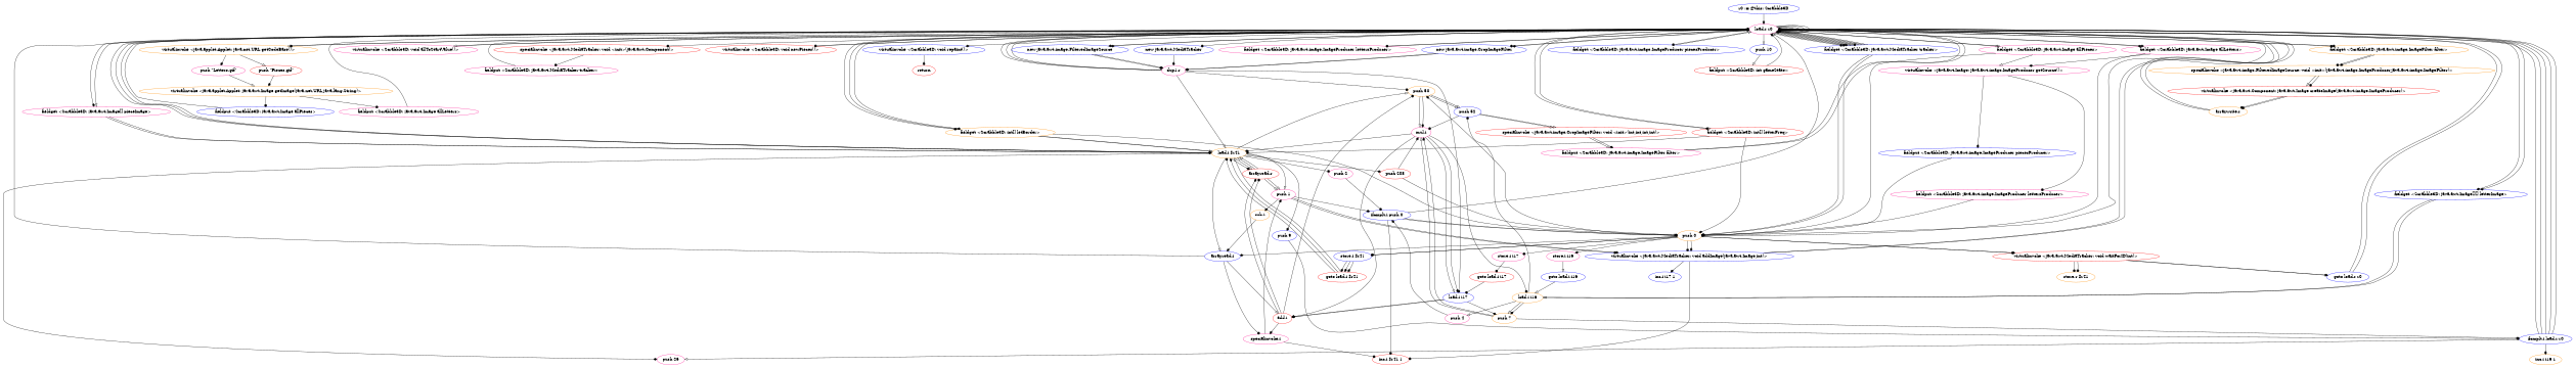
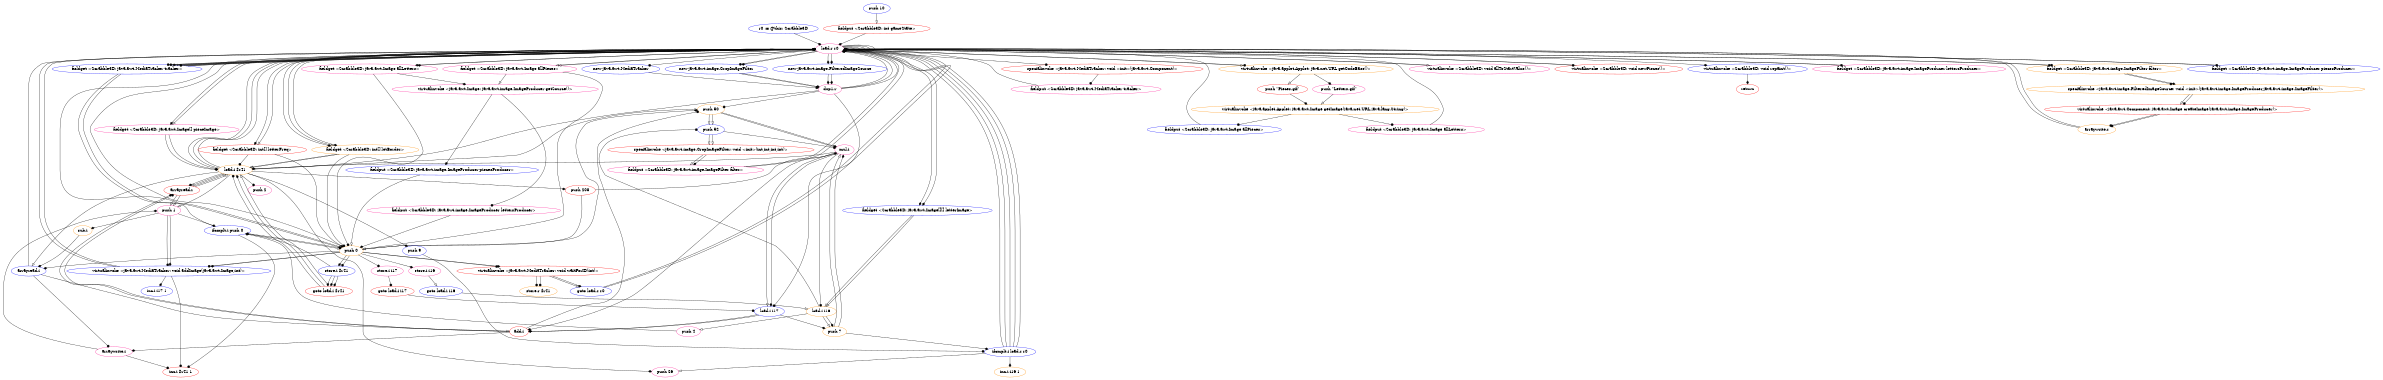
  digraph {
    node [color=blue]
    edge [arrowhead=diamond]
    "load.r r0" [color=deeppink]
    "r0 := @this: Scrabble3D"
    "new java.awt.MediaTracker"
    "specialinvoke <java.awt.MediaTracker: void <init>(java.awt.Component)>" [color=red]
    "virtualinvoke <java.applet.Applet: java.net.URL getCodeBase()>" [color=darkorange]
    "fieldget <Scrabble3D: java.awt.MediaTracker tracker>"
    "fieldget <Scrabble3D: java.awt.Image allPieces>" [color=deeppink]
    "fieldget <Scrabble3D: java.awt.Image allLetters>" [color=deeppink]
    "virtualinvoke <Scrabble3D: void allToStartValue()>" [color=deeppink]
    "fieldget <Scrabble3D: int[] letBorder>" [color=darkorange]
    "fieldget <Scrabble3D: int[] letterFreq>" [color=red]
    "virtualinvoke <Scrabble3D: void newPieces()>" [color=red]
    "push 10"
    "virtualinvoke <Scrabble3D: void repaint()>"
    "new java.awt.image.CropImageFilter"
    "fieldget <Scrabble3D: java.awt.Image[][] letterImage>"
    "new java.awt.image.FilteredImageSource"
    "fieldget <Scrabble3D: java.awt.image.ImageProducer lettersProducer>" [color=deeppink]
    "fieldget <Scrabble3D: java.awt.image.ImageFilter filter>" [color=darkorange]
    "fieldget <Scrabble3D: java.awt.Image[] pieceImage>" [color=deeppink]
    "fieldget <Scrabble3D: java.awt.image.ImageProducer piecesProducer>"
    "dup1.r" [color=deeppink]
    "fieldput <Scrabble3D: java.awt.MediaTracker tracker>" [color=deeppink]
    "push \"Pieces.gif\"" [color=red]
    "push \"Letters.gif\"" [color=deeppink]
    "push 0" [color=darkorange]
    "virtualinvoke <java.awt.Image: java.awt.image.ImageProducer getSource()>" [color=deeppink]
    "load.i $r41" [color=darkorange]
    "fieldput <Scrabble3D: int gameState>" [color=red]
    return [color=red]
    "load.i i16" [color=darkorange]
    "specialinvoke <java.awt.image.FilteredImageSource: void <init>(java.awt.image.ImageProducer,java.awt.image.ImageFilter)>" [color=darkorange]
    "load.i i17"
    "push 50" [color=darkorange]
    "arrayread.i"
    "push 9"
    "push 2" [color=deeppink]
    "push 1" [color=deeppink]
    "push 26" [color=deeppink]
    "push 208" [color=red]
    "arrayread.r" [color=red]
    "add.i" [color=red]
    "push 7" [color=darkorange]
    "virtualinvoke <java.applet.Applet: java.awt.Image getImage(java.net.URL,java.lang.String)>" [color=darkorange]
    "fieldput <Scrabble3D: java.awt.Image allPieces>"
    "fieldput <Scrabble3D: java.awt.Image allLetters>" [color=deeppink]
    "virtualinvoke <java.awt.MediaTracker: void addImage(java.awt.Image,int)>"
    "virtualinvoke <java.awt.MediaTracker: void waitForID(int)>" [color=red]
    "store.i $r41"
    "store.i i16" [color=deeppink]
    "store.i i17" [color=deeppink]
    "fieldput <Scrabble3D: java.awt.image.ImageProducer piecesProducer>"
    "fieldput <Scrabble3D: java.awt.image.ImageProducer lettersProducer>" [color=deeppink]
    "inc.i $r41 1" [color=red]
    "inc.i i17 1"
    "goto load.r r0"
    "store.r $r41" [color=darkorange]
    "goto load.i $r41" [color=red]
-   "arraywrite.i" [color=deeppink label="specialinvoke.i"]
+   "arraywrite.i" [color=deeppink]
    "goto load.i i16"
    "goto load.i i17" [color=red]
    "push 52"
    "mul.i" [color=deeppink]
    "ifcmplt.i load.r r0"
    "ifcmplt.i push 0"
    "sub.i" [color=darkorange]
    "inc.i i16 1" [color=darkorange]
    "push 4" [color=deeppink]
    "specialinvoke <java.awt.image.CropImageFilter: void <init>(int,int,int,int)>" [color=red]
    "fieldput <Scrabble3D: java.awt.image.ImageFilter filter>" [color=deeppink]
    "virtualinvoke <java.awt.Component: java.awt.Image createImage(java.awt.image.ImageProducer)>" [color=red]
    "arraywrite.r" [color=darkorange]
    "load.r r0" -> "load.r r0" [arrowhead=dot]
    "load.r r0" -> "load.r r0" [arrowhead=onormal]
    "load.r r0" -> "load.r r0" [arrowhead=onormal]
    "load.r r0" -> "load.r r0"
    "load.r r0" -> "load.r r0" [arrowhead=dot]
    "load.r r0" -> "load.r r0" [arrowhead=onormal]
    "load.r r0" -> "new java.awt.MediaTracker" [arrowhead=dot]
    "load.r r0" -> "specialinvoke <java.awt.MediaTracker: void <init>(java.awt.Component)>" [arrowhead=dot]
    "load.r r0" -> "virtualinvoke <java.applet.Applet: java.net.URL getCodeBase()>" [arrowhead=onormal]
    "load.r r0" -> "virtualinvoke <java.applet.Applet: java.net.URL getCodeBase()>" [arrowhead=dot]
    "load.r r0" -> "fieldget <Scrabble3D: java.awt.MediaTracker tracker>" [arrowhead=dot]
    "load.r r0" -> "fieldget <Scrabble3D: java.awt.MediaTracker tracker>" [arrowhead=dot]
    "load.r r0" -> "fieldget <Scrabble3D: java.awt.MediaTracker tracker>"
    "load.r r0" -> "fieldget <Scrabble3D: java.awt.MediaTracker tracker>" [arrowhead=onormal]
    "load.r r0" -> "fieldget <Scrabble3D: java.awt.MediaTracker tracker>" [arrowhead=onormal]
    "load.r r0" -> "fieldget <Scrabble3D: java.awt.MediaTracker tracker>" [arrowhead=dot]
    "load.r r0" -> "fieldget <Scrabble3D: java.awt.Image allPieces>" [arrowhead=onormal]
    "load.r r0" -> "fieldget <Scrabble3D: java.awt.Image allPieces>" [arrowhead=onormal]
    "load.r r0" -> "fieldget <Scrabble3D: java.awt.Image allLetters>"
    "load.r r0" -> "fieldget <Scrabble3D: java.awt.Image allLetters>"
    "load.r r0" -> "virtualinvoke <Scrabble3D: void allToStartValue()>" [arrowhead=onormal]
    "load.r r0" -> "fieldget <Scrabble3D: int[] letBorder>"
    "load.r r0" -> "fieldget <Scrabble3D: int[] letBorder>" [arrowhead=onormal]
    "load.r r0" -> "fieldget <Scrabble3D: int[] letBorder>"
    "load.r r0" -> "fieldget <Scrabble3D: int[] letterFreq>"
    "load.r r0" -> "fieldget <Scrabble3D: int[] letterFreq>" [arrowhead=onormal]
    "load.r r0" -> "virtualinvoke <Scrabble3D: void newPieces()>" [arrowhead=dot]
-   "load.r r0" -> "push 10" [arrowhead=onormal]
    "load.r r0" -> "virtualinvoke <Scrabble3D: void repaint()>"
    "load.r r0" -> "new java.awt.image.CropImageFilter" [arrowhead=dot]
    "load.r r0" -> "new java.awt.image.CropImageFilter"
    "load.r r0" -> "fieldget <Scrabble3D: java.awt.Image[][] letterImage>"
    "load.r r0" -> "fieldget <Scrabble3D: java.awt.Image[][] letterImage>"
    "load.r r0" -> "new java.awt.image.FilteredImageSource"
    "load.r r0" -> "new java.awt.image.FilteredImageSource"
    "load.r r0" -> "fieldget <Scrabble3D: java.awt.image.ImageProducer lettersProducer>" [arrowhead=dot]
    "load.r r0" -> "fieldget <Scrabble3D: java.awt.image.ImageFilter filter>" [arrowhead=dot]
    "load.r r0" -> "fieldget <Scrabble3D: java.awt.image.ImageFilter filter>" [arrowhead=dot]
    "load.r r0" -> "fieldget <Scrabble3D: java.awt.Image[] pieceImage>"
    "load.r r0" -> "fieldget <Scrabble3D: java.awt.Image[] pieceImage>" [arrowhead=onormal]
    "load.r r0" -> "fieldget <Scrabble3D: java.awt.image.ImageProducer piecesProducer>" [arrowhead=dot]
    "r0 := @this: Scrabble3D" -> "load.r r0"
    "new java.awt.MediaTracker" -> "dup1.r"
    "specialinvoke <java.awt.MediaTracker: void <init>(java.awt.Component)>" -> "fieldput <Scrabble3D: java.awt.MediaTracker tracker>" [arrowhead=dot]
    "virtualinvoke <java.applet.Applet: java.net.URL getCodeBase()>" -> "push \"Pieces.gif\"" [arrowhead=onormal]
    "virtualinvoke <java.applet.Applet: java.net.URL getCodeBase()>" -> "push \"Letters.gif\""
    "fieldget <Scrabble3D: java.awt.MediaTracker tracker>" -> "load.r r0"
    "fieldget <Scrabble3D: java.awt.MediaTracker tracker>" -> "load.r r0"
    "fieldget <Scrabble3D: java.awt.MediaTracker tracker>" -> "load.r r0" [arrowhead=onormal]
    "fieldget <Scrabble3D: java.awt.MediaTracker tracker>" -> "load.r r0" [arrowhead=onormal]
    "fieldget <Scrabble3D: java.awt.MediaTracker tracker>" -> "push 0"
    "fieldget <Scrabble3D: java.awt.MediaTracker tracker>" -> "push 0" [arrowhead=onormal]
    "fieldget <Scrabble3D: java.awt.Image allPieces>" -> "push 0" [arrowhead=onormal]
    "fieldget <Scrabble3D: java.awt.Image allPieces>" -> "virtualinvoke <java.awt.Image: java.awt.image.ImageProducer getSource()>" [arrowhead=onormal]
    "fieldget <Scrabble3D: java.awt.Image allLetters>" -> "push 0" [arrowhead=dot]
    "fieldget <Scrabble3D: java.awt.Image allLetters>" -> "virtualinvoke <java.awt.Image: java.awt.image.ImageProducer getSource()>"
    "virtualinvoke <Scrabble3D: void allToStartValue()>" -> "load.r r0" [arrowhead=dot]
    "fieldget <Scrabble3D: int[] letBorder>" -> "push 0" [arrowhead=dot]
    "fieldget <Scrabble3D: int[] letBorder>" -> "load.i $r41" [arrowhead=onormal]
    "fieldget <Scrabble3D: int[] letBorder>" -> "load.i $r41" [arrowhead=onormal]
    "fieldget <Scrabble3D: int[] letterFreq>" -> "push 0"
    "fieldget <Scrabble3D: int[] letterFreq>" -> "load.i $r41" [arrowhead=dot]
    "virtualinvoke <Scrabble3D: void newPieces()>" -> "load.r r0" [arrowhead=dot]
    "push 10" -> "fieldput <Scrabble3D: int gameState>" [arrowhead=onormal]
    "virtualinvoke <Scrabble3D: void repaint()>" -> return
    "new java.awt.image.CropImageFilter" -> "dup1.r"
    "new java.awt.image.CropImageFilter" -> "dup1.r"
    "fieldget <Scrabble3D: java.awt.Image[][] letterImage>" -> "load.i i16" [arrowhead=onormal]
    "fieldget <Scrabble3D: java.awt.Image[][] letterImage>" -> "load.i i16" [arrowhead=onormal]
    "new java.awt.image.FilteredImageSource" -> "dup1.r"
    "new java.awt.image.FilteredImageSource" -> "dup1.r"
    "fieldget <Scrabble3D: java.awt.image.ImageProducer lettersProducer>" -> "load.r r0" [arrowhead=onormal]
    "fieldget <Scrabble3D: java.awt.image.ImageFilter filter>" -> "specialinvoke <java.awt.image.FilteredImageSource: void <init>(java.awt.image.ImageProducer,java.awt.image.ImageFilter)>" [arrowhead=dot]
    "fieldget <Scrabble3D: java.awt.image.ImageFilter filter>" -> "specialinvoke <java.awt.image.FilteredImageSource: void <init>(java.awt.image.ImageProducer,java.awt.image.ImageFilter)>"
    "fieldget <Scrabble3D: java.awt.Image[] pieceImage>" -> "load.i $r41"
    "fieldget <Scrabble3D: java.awt.Image[] pieceImage>" -> "load.i $r41"
    "fieldget <Scrabble3D: java.awt.image.ImageProducer piecesProducer>" -> "load.r r0" [arrowhead=onormal]
    "dup1.r" -> "load.r r0"
    "dup1.r" -> "load.r r0" [arrowhead=dot]
    "dup1.r" -> "load.r r0" [arrowhead=dot]
    "dup1.r" -> "load.i $r41" [arrowhead=onormal]
    "dup1.r" -> "load.i i17" [arrowhead=dot]
    "dup1.r" -> "push 50" [arrowhead=dot]
    "fieldput <Scrabble3D: java.awt.MediaTracker tracker>" -> "load.r r0" [arrowhead=onormal]
    "push \"Pieces.gif\"" -> "virtualinvoke <java.applet.Applet: java.awt.Image getImage(java.net.URL,java.lang.String)>"
    "push \"Letters.gif\"" -> "virtualinvoke <java.applet.Applet: java.awt.Image getImage(java.net.URL,java.lang.String)>" [arrowhead=onormal]
    "push 0" -> "load.r r0" [arrowhead=dot]
    "push 0" -> "push 50"
    "push 0" -> "arrayread.i"
    "push 0" -> "virtualinvoke <java.awt.MediaTracker: void addImage(java.awt.Image,int)>" [arrowhead=dot]
    "push 0" -> "virtualinvoke <java.awt.MediaTracker: void addImage(java.awt.Image,int)>"
    "push 0" -> "virtualinvoke <java.awt.MediaTracker: void waitForID(int)>" [arrowhead=dot]
    "push 0" -> "virtualinvoke <java.awt.MediaTracker: void waitForID(int)>"
    "push 0" -> "store.i $r41"
    "push 0" -> "store.i $r41" [arrowhead=dot]
    "push 0" -> "store.i i16"
    "push 0" -> "store.i i17" [arrowhead=dot]
    "virtualinvoke <java.awt.Image: java.awt.image.ImageProducer getSource()>" -> "fieldput <Scrabble3D: java.awt.image.ImageProducer piecesProducer>"
    "virtualinvoke <java.awt.Image: java.awt.image.ImageProducer getSource()>" -> "fieldput <Scrabble3D: java.awt.image.ImageProducer lettersProducer>" [arrowhead=dot]
    "load.i $r41" -> "load.r r0" [arrowhead=dot]
    "load.i $r41" -> "load.r r0" [arrowhead=dot]
    "load.i $r41" -> "load.r r0" [arrowhead=onormal]
    "load.i $r41" -> "push 50" [arrowhead=onormal]
    "load.i $r41" -> "arrayread.i" [arrowhead=onormal]
    "load.i $r41" -> "push 9"
    "load.i $r41" -> "push 2" [arrowhead=dot]
    "load.i $r41" -> "push 1" [arrowhead=onormal]
    "load.i $r41" -> "push 26"
    "load.i $r41" -> "push 208"
    "load.i $r41" -> "arrayread.r"
    "load.i $r41" -> "arrayread.r" [arrowhead=onormal]
    "fieldput <Scrabble3D: int gameState>" -> "load.r r0"
    "load.i i16" -> "push 7" [arrowhead=onormal]
    "load.i i16" -> "push 7"
    "load.i i16" -> "push 52" [arrowhead=dot]
    "load.i i16" -> "push 4" [arrowhead=onormal]
    "specialinvoke <java.awt.image.FilteredImageSource: void <init>(java.awt.image.ImageProducer,java.awt.image.ImageFilter)>" -> "virtualinvoke <java.awt.Component: java.awt.Image createImage(java.awt.image.ImageProducer)>" [arrowhead=onormal]
    "specialinvoke <java.awt.image.FilteredImageSource: void <init>(java.awt.image.ImageProducer,java.awt.image.ImageFilter)>" -> "virtualinvoke <java.awt.Component: java.awt.Image createImage(java.awt.image.ImageProducer)>" [arrowhead=dot]
    "load.i i17" -> "add.i"
    "load.i i17" -> "add.i"
    "load.i i17" -> "push 7"
    "push 50" -> "push 52" [arrowhead=onormal]
    "push 50" -> "push 52" [arrowhead=onormal]
    "push 50" -> "mul.i" [arrowhead=onormal]
    "push 50" -> "mul.i"
    "arrayread.i" -> "load.r r0"
    "arrayread.i" -> "add.i" [arrowhead=onormal]
    "arrayread.i" -> "arraywrite.i" [arrowhead=dot]
    "push 9" -> "ifcmplt.i load.r r0" [arrowhead=dot]
-   "push 2" -> "ifcmplt.i push 0" [arrowhead=dot]
+   "store.i $r41" -> "ifcmplt.i push 0" [arrowhead=dot]
    "push 1" -> "virtualinvoke <java.awt.MediaTracker: void addImage(java.awt.Image,int)>" [arrowhead=dot]
    "push 1" -> "virtualinvoke <java.awt.MediaTracker: void addImage(java.awt.Image,int)>"
    "push 1" -> "ifcmplt.i push 0"
    "push 1" -> "sub.i"
    "push 208" -> "push 0" [arrowhead=onormal]
    "push 208" -> "mul.i"
    "arrayread.r" -> "load.i $r41" [arrowhead=onormal]
    "arrayread.r" -> "load.i $r41" [arrowhead=onormal]
    "arrayread.r" -> "push 1" [arrowhead=onormal]
    "arrayread.r" -> "push 1" [arrowhead=onormal]
    "add.i" -> "push 50" [arrowhead=dot]
    "add.i" -> "arrayread.r"
    "add.i" -> "arrayread.r" [arrowhead=dot]
    "add.i" -> "arraywrite.i"
    "push 7" -> "mul.i" [arrowhead=onormal]
    "push 7" -> "mul.i"
    "push 7" -> "ifcmplt.i load.r r0"
    "virtualinvoke <java.applet.Applet: java.awt.Image getImage(java.net.URL,java.lang.String)>" -> "fieldput <Scrabble3D: java.awt.Image allPieces>" [arrowhead=dot]
    "virtualinvoke <java.applet.Applet: java.awt.Image getImage(java.net.URL,java.lang.String)>" -> "fieldput <Scrabble3D: java.awt.Image allLetters>" [arrowhead=dot]
    "fieldput <Scrabble3D: java.awt.Image allPieces>" -> "load.r r0" [arrowhead=onormal]
    "fieldput <Scrabble3D: java.awt.Image allLetters>" -> "load.r r0" [arrowhead=onormal]
    "virtualinvoke <java.awt.MediaTracker: void addImage(java.awt.Image,int)>" -> "load.r r0" [arrowhead=onormal]
    "virtualinvoke <java.awt.MediaTracker: void addImage(java.awt.Image,int)>" -> "load.r r0" [arrowhead=onormal]
    "virtualinvoke <java.awt.MediaTracker: void addImage(java.awt.Image,int)>" -> "inc.i $r41 1" [arrowhead=dot]
    "virtualinvoke <java.awt.MediaTracker: void addImage(java.awt.Image,int)>" -> "inc.i i17 1"
    "virtualinvoke <java.awt.MediaTracker: void waitForID(int)>" -> "goto load.r r0" [arrowhead=onormal]
    "virtualinvoke <java.awt.MediaTracker: void waitForID(int)>" -> "goto load.r r0"
    "virtualinvoke <java.awt.MediaTracker: void waitForID(int)>" -> "store.r $r41" [arrowhead=dot]
    "virtualinvoke <java.awt.MediaTracker: void waitForID(int)>" -> "store.r $r41" [arrowhead=dot]
    "store.i $r41" -> "goto load.i $r41"
    "store.i $r41" -> "goto load.i $r41"
    "store.i $r41" -> "goto load.i $r41"
    "store.i i16" -> "goto load.i i16" [arrowhead=onormal]
    "store.i i17" -> "goto load.i i17" [arrowhead=dot]
    "fieldput <Scrabble3D: java.awt.image.ImageProducer piecesProducer>" -> "push 0" [arrowhead=onormal]
    "fieldput <Scrabble3D: java.awt.image.ImageProducer lettersProducer>" -> "push 0"
    "goto load.r r0" -> "load.r r0" [arrowhead=onormal]
    "goto load.r r0" -> "load.r r0"
    "goto load.i $r41" -> "load.i $r41" [arrowhead=dot]
    "goto load.i $r41" -> "load.i $r41"
    "goto load.i $r41" -> "load.i $r41" [arrowhead=onormal]
    "arraywrite.i" -> "push 1"
    "arraywrite.i" -> "inc.i $r41 1" [arrowhead=dot]
    "goto load.i i16" -> "load.i i16" [arrowhead=onormal]
    "goto load.i i17" -> "load.i i17" [arrowhead=dot]
    "push 52" -> "mul.i" [arrowhead=dot]
    "push 52" -> "specialinvoke <java.awt.image.CropImageFilter: void <init>(int,int,int,int)>" [arrowhead=onormal]
    "push 52" -> "specialinvoke <java.awt.image.CropImageFilter: void <init>(int,int,int,int)>" [arrowhead=onormal]
    "mul.i" -> "load.i $r41"
    "mul.i" -> "load.i i16" [arrowhead=dot]
    "mul.i" -> "load.i i17" [arrowhead=onormal]
    "mul.i" -> "load.i i17"
    "mul.i" -> "add.i"
    "ifcmplt.i load.r r0" -> "load.r r0" [arrowhead=onormal]
    "ifcmplt.i load.r r0" -> "load.r r0" [arrowhead=dot]
    "ifcmplt.i load.r r0" -> "load.r r0" [arrowhead=dot]
    "ifcmplt.i load.r r0" -> "load.r r0" [arrowhead=onormal]
    "ifcmplt.i load.r r0" -> "load.r r0" [arrowhead=dot]
    "ifcmplt.i load.r r0" -> "push 26" [arrowhead=onormal]
    "ifcmplt.i load.r r0" -> "inc.i i16 1"
    "ifcmplt.i push 0" -> "load.r r0" [arrowhead=onormal]
    "ifcmplt.i push 0" -> "push 0" [arrowhead=onormal]
    "ifcmplt.i push 0" -> "push 0" [arrowhead=dot]
    "ifcmplt.i push 0" -> "inc.i $r41 1" [arrowhead=dot]
    "sub.i" -> "arrayread.i"
    "push 4" -> "ifcmplt.i push 0"
    "specialinvoke <java.awt.image.CropImageFilter: void <init>(int,int,int,int)>" -> "fieldput <Scrabble3D: java.awt.image.ImageFilter filter>" [arrowhead=onormal]
    "specialinvoke <java.awt.image.CropImageFilter: void <init>(int,int,int,int)>" -> "fieldput <Scrabble3D: java.awt.image.ImageFilter filter>"
    "fieldput <Scrabble3D: java.awt.image.ImageFilter filter>" -> "load.r r0" [arrowhead=onormal]
    "fieldput <Scrabble3D: java.awt.image.ImageFilter filter>" -> "load.r r0"
    "virtualinvoke <java.awt.Component: java.awt.Image createImage(java.awt.image.ImageProducer)>" -> "arraywrite.r" [arrowhead=dot]
    "virtualinvoke <java.awt.Component: java.awt.Image createImage(java.awt.image.ImageProducer)>" -> "arraywrite.r" [arrowhead=dot]
    "arraywrite.r" -> "load.r r0" [arrowhead=onormal]
    "arraywrite.r" -> "load.r r0"
  }
